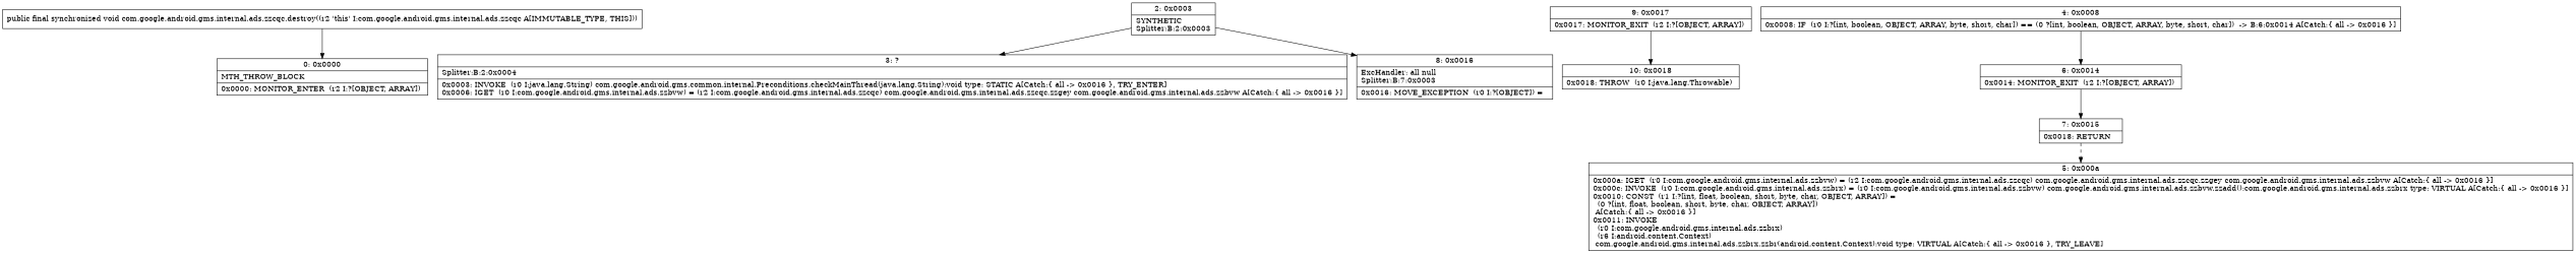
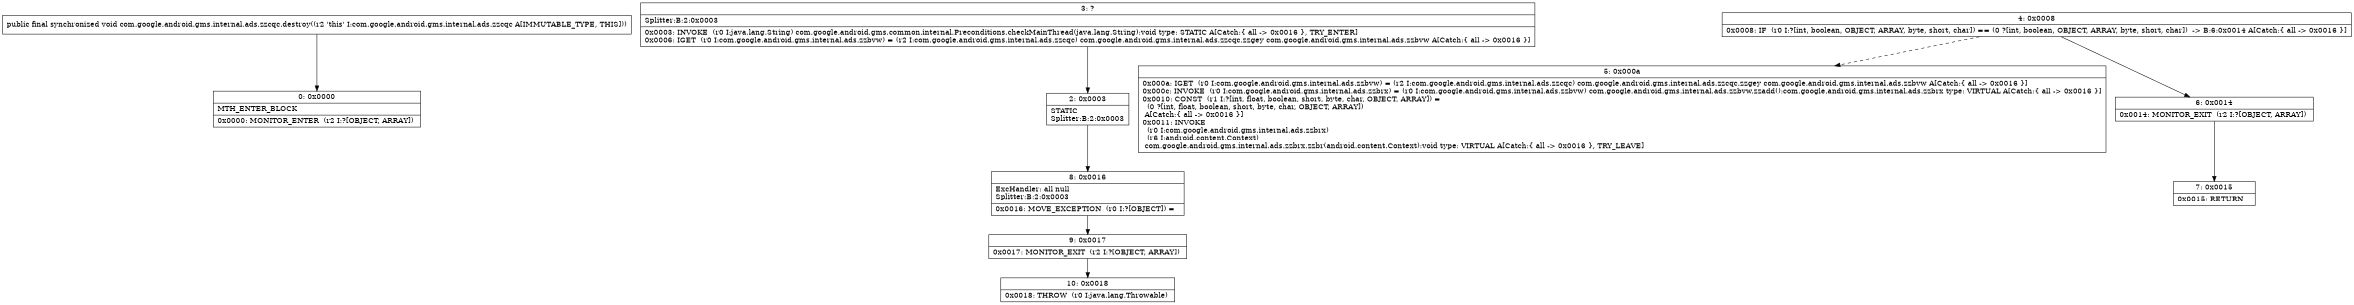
  digraph {
    node [shape=record]
-   n1 [label="{0\:\ 0x0000|MTH_THROW_BLOCK\l|0x0000: MONITOR_ENTER  (r2 I:?[OBJECT, ARRAY]) \l}"]
-   n2 [label="{2\:\ 0x0003|SYNTHETIC\lSplitter:B:2:0x0003\l}"]
-   n3 [label="{3\:\ ?|Splitter:B:2:0x0004\l|0x0003: INVOKE  (r0 I:java.lang.String) com.google.android.gms.common.internal.Preconditions.checkMainThread(java.lang.String):void type: STATIC A[Catch:\{ all \-\> 0x0016 \}, TRY_ENTER]\l0x0006: IGET  (r0 I:com.google.android.gms.internal.ads.zzbvw) = (r2 I:com.google.android.gms.internal.ads.zzcqc) com.google.android.gms.internal.ads.zzcqc.zzgey com.google.android.gms.internal.ads.zzbvw A[Catch:\{ all \-\> 0x0016 \}]\l}"]
-   n4 [label="{8\:\ 0x0016|ExcHandler: all null\lSplitter:B:7:0x0003\l|0x0016: MOVE_EXCEPTION  (r0 I:?[OBJECT]) =  \l}"]
+   n1 [label="{0\:\ 0x0000|MTH_ENTER_BLOCK\l|0x0000: MONITOR_ENTER  (r2 I:?[OBJECT, ARRAY]) \l}"]
+   n2 [label="{2\:\ 0x0003|STATIC\lSplitter:B:2:0x0003\l}"]
+   n3 [label="{3\:\ ?|Splitter:B:2:0x0003\l|0x0003: INVOKE  (r0 I:java.lang.String) com.google.android.gms.common.internal.Preconditions.checkMainThread(java.lang.String):void type: STATIC A[Catch:\{ all \-\> 0x0016 \}, TRY_ENTER]\l0x0006: IGET  (r0 I:com.google.android.gms.internal.ads.zzbvw) = (r2 I:com.google.android.gms.internal.ads.zzcqc) com.google.android.gms.internal.ads.zzcqc.zzgey com.google.android.gms.internal.ads.zzbvw A[Catch:\{ all \-\> 0x0016 \}]\l}"]
+   n4 [label="{8\:\ 0x0016|ExcHandler: all null\lSplitter:B:2:0x0003\l|0x0016: MOVE_EXCEPTION  (r0 I:?[OBJECT]) =  \l}"]
    n5 [label="{9\:\ 0x0017|0x0017: MONITOR_EXIT  (r2 I:?[OBJECT, ARRAY]) \l}"]
    n6 [label="{4\:\ 0x0008|0x0008: IF  (r0 I:?[int, boolean, OBJECT, ARRAY, byte, short, char]) == (0 ?[int, boolean, OBJECT, ARRAY, byte, short, char])  \-\> B:6:0x0014 A[Catch:\{ all \-\> 0x0016 \}]\l}"]
    n7 [label="{5\:\ 0x000a|0x000a: IGET  (r0 I:com.google.android.gms.internal.ads.zzbvw) = (r2 I:com.google.android.gms.internal.ads.zzcqc) com.google.android.gms.internal.ads.zzcqc.zzgey com.google.android.gms.internal.ads.zzbvw A[Catch:\{ all \-\> 0x0016 \}]\l0x000c: INVOKE  (r0 I:com.google.android.gms.internal.ads.zzbrx) = (r0 I:com.google.android.gms.internal.ads.zzbvw) com.google.android.gms.internal.ads.zzbvw.zzadd():com.google.android.gms.internal.ads.zzbrx type: VIRTUAL A[Catch:\{ all \-\> 0x0016 \}]\l0x0010: CONST  (r1 I:?[int, float, boolean, short, byte, char, OBJECT, ARRAY]) = \l  (0 ?[int, float, boolean, short, byte, char, OBJECT, ARRAY])\l A[Catch:\{ all \-\> 0x0016 \}]\l0x0011: INVOKE  \l  (r0 I:com.google.android.gms.internal.ads.zzbrx)\l  (r6 I:android.content.Context)\l com.google.android.gms.internal.ads.zzbrx.zzbr(android.content.Context):void type: VIRTUAL A[Catch:\{ all \-\> 0x0016 \}, TRY_LEAVE]\l}"]
    n8 [label="{6\:\ 0x0014|0x0014: MONITOR_EXIT  (r2 I:?[OBJECT, ARRAY]) \l}"]
-   n9 [label="{7\:\ 0x0015|0x0018: RETURN   \l}"]
+   n9 [label="{7\:\ 0x0015|0x0015: RETURN   \l}"]
    n10 [label="{10\:\ 0x0018|0x0018: THROW  (r0 I:java.lang.Throwable) \l}"]
    n11 [label="{public final synchronized void com.google.android.gms.internal.ads.zzcqc.destroy((r2 'this' I:com.google.android.gms.internal.ads.zzcqc A[IMMUTABLE_TYPE, THIS])) }"]
-   n2 -> n3
+   n3 -> n2
    n2 -> n4
+   n4 -> n5
    n5 -> n10
-   n9 -> n7 [style=dashed]
+   n6 -> n7 [style=dashed]
    n6 -> n8
    n8 -> n9
    n11 -> n1
  }
